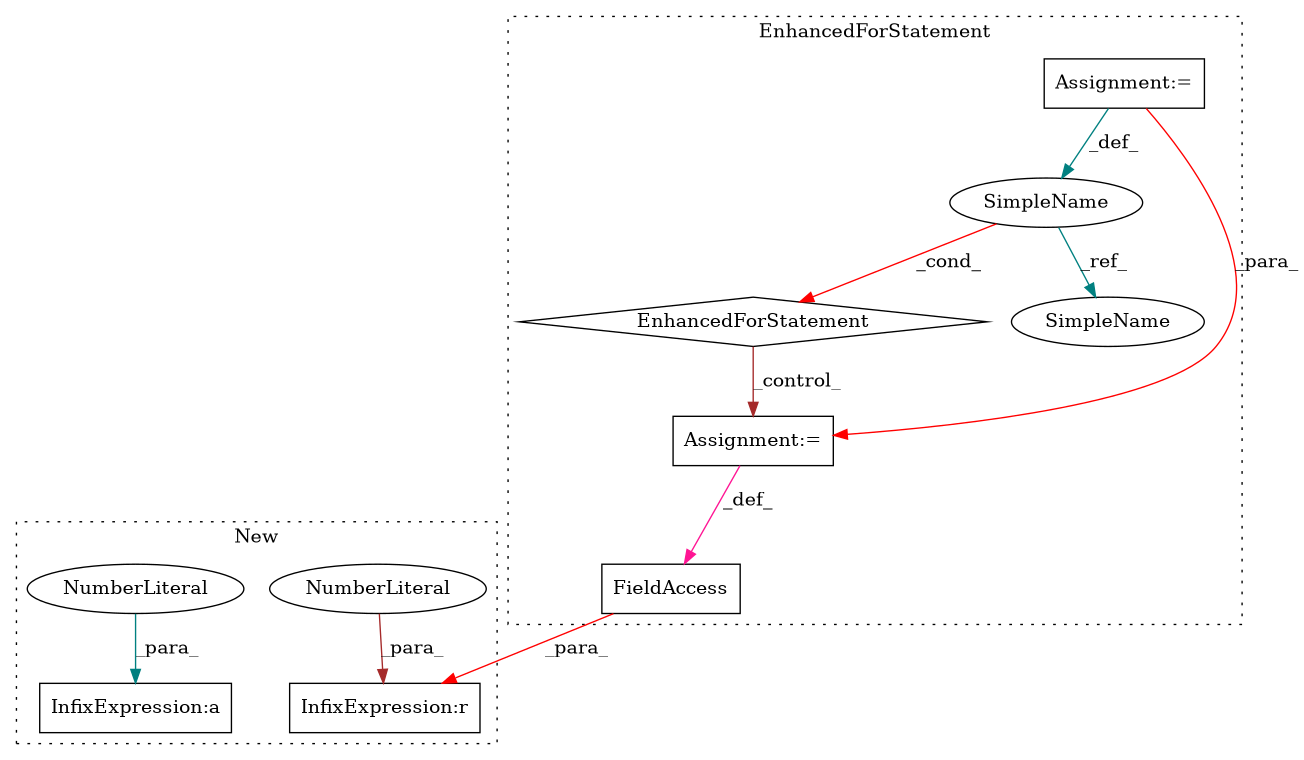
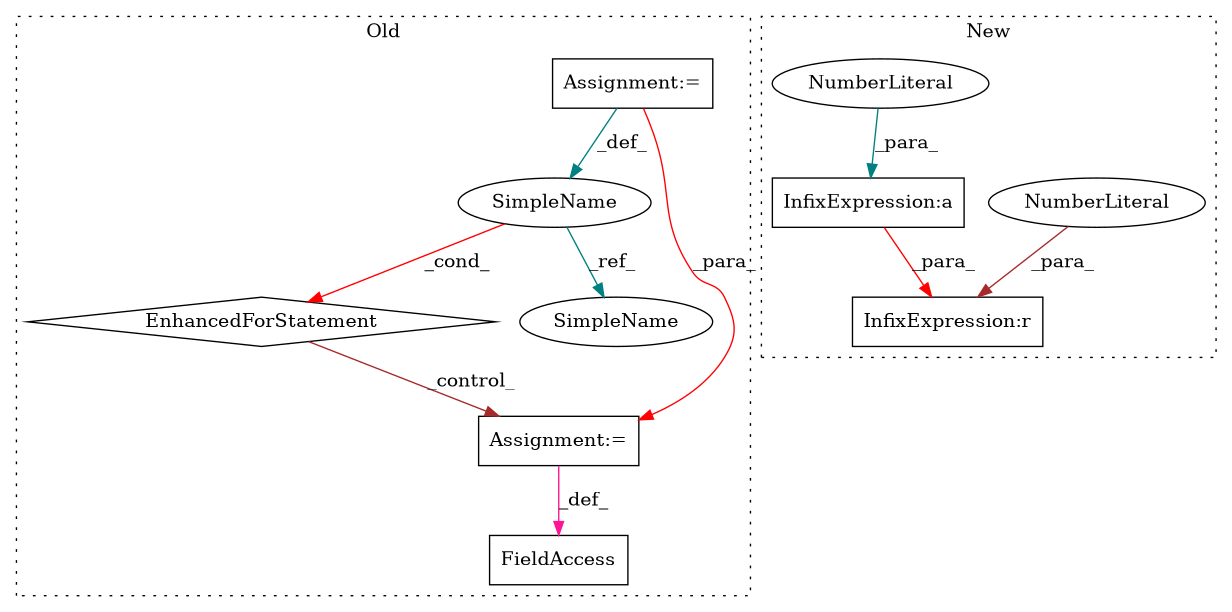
  digraph {
    node [a=42 l=4 s="4079,4160" shape=box]
    edge [color=red]
    n1 [a=22 label=FieldAccess s=4176]
    n2 [a=70 l="65,2" label=EnhancedForStatement shape=diamond]
    n3 [label=SimpleName s=4148 shape=ellipse]
    n4 [a=7 l=1 label="Assignment:=" s=4180]
    n5 [a=7 l="65,2" label="Assignment:="]
    n6 [label=SimpleName s=4187 shape=ellipse]
    n7 [a=27 label="InfixExpression:r" s=4153]
    n8 [a=34 l=1 label=NumberLiteral s=4157 shape=ellipse]
    n9 [a=27 l=3 label="InfixExpression:a" s=4146]
    n10 [a=34 l=3 label=NumberLiteral s=4149 shape=ellipse]
    subgraph cluster_1 {
-     label=EnhancedForStatement
+     label=Old
      style=dotted
      n1
      n2
      n3
      n4
      n5
      n6
    }
    subgraph cluster_2 {
      label=New
      style=dotted
      n7
      n8
      n9
      n10
    }
    n2 -> n4 [color=brown label=_control_]
    n3 -> n2 [label=_cond_]
    n3 -> n6 [color=teal label=_ref_]
    n4 -> n1 [color=deeppink label=_def_]
    n5 -> n3 [color=teal label=_def_]
    n5 -> n4 [label=_para_]
    n8 -> n7 [color=brown label=_para_]
-   n1 -> n7 [label=_para_]
+   n9 -> n7 [label=_para_]
    n10 -> n9 [color=teal label=_para_]
  }
